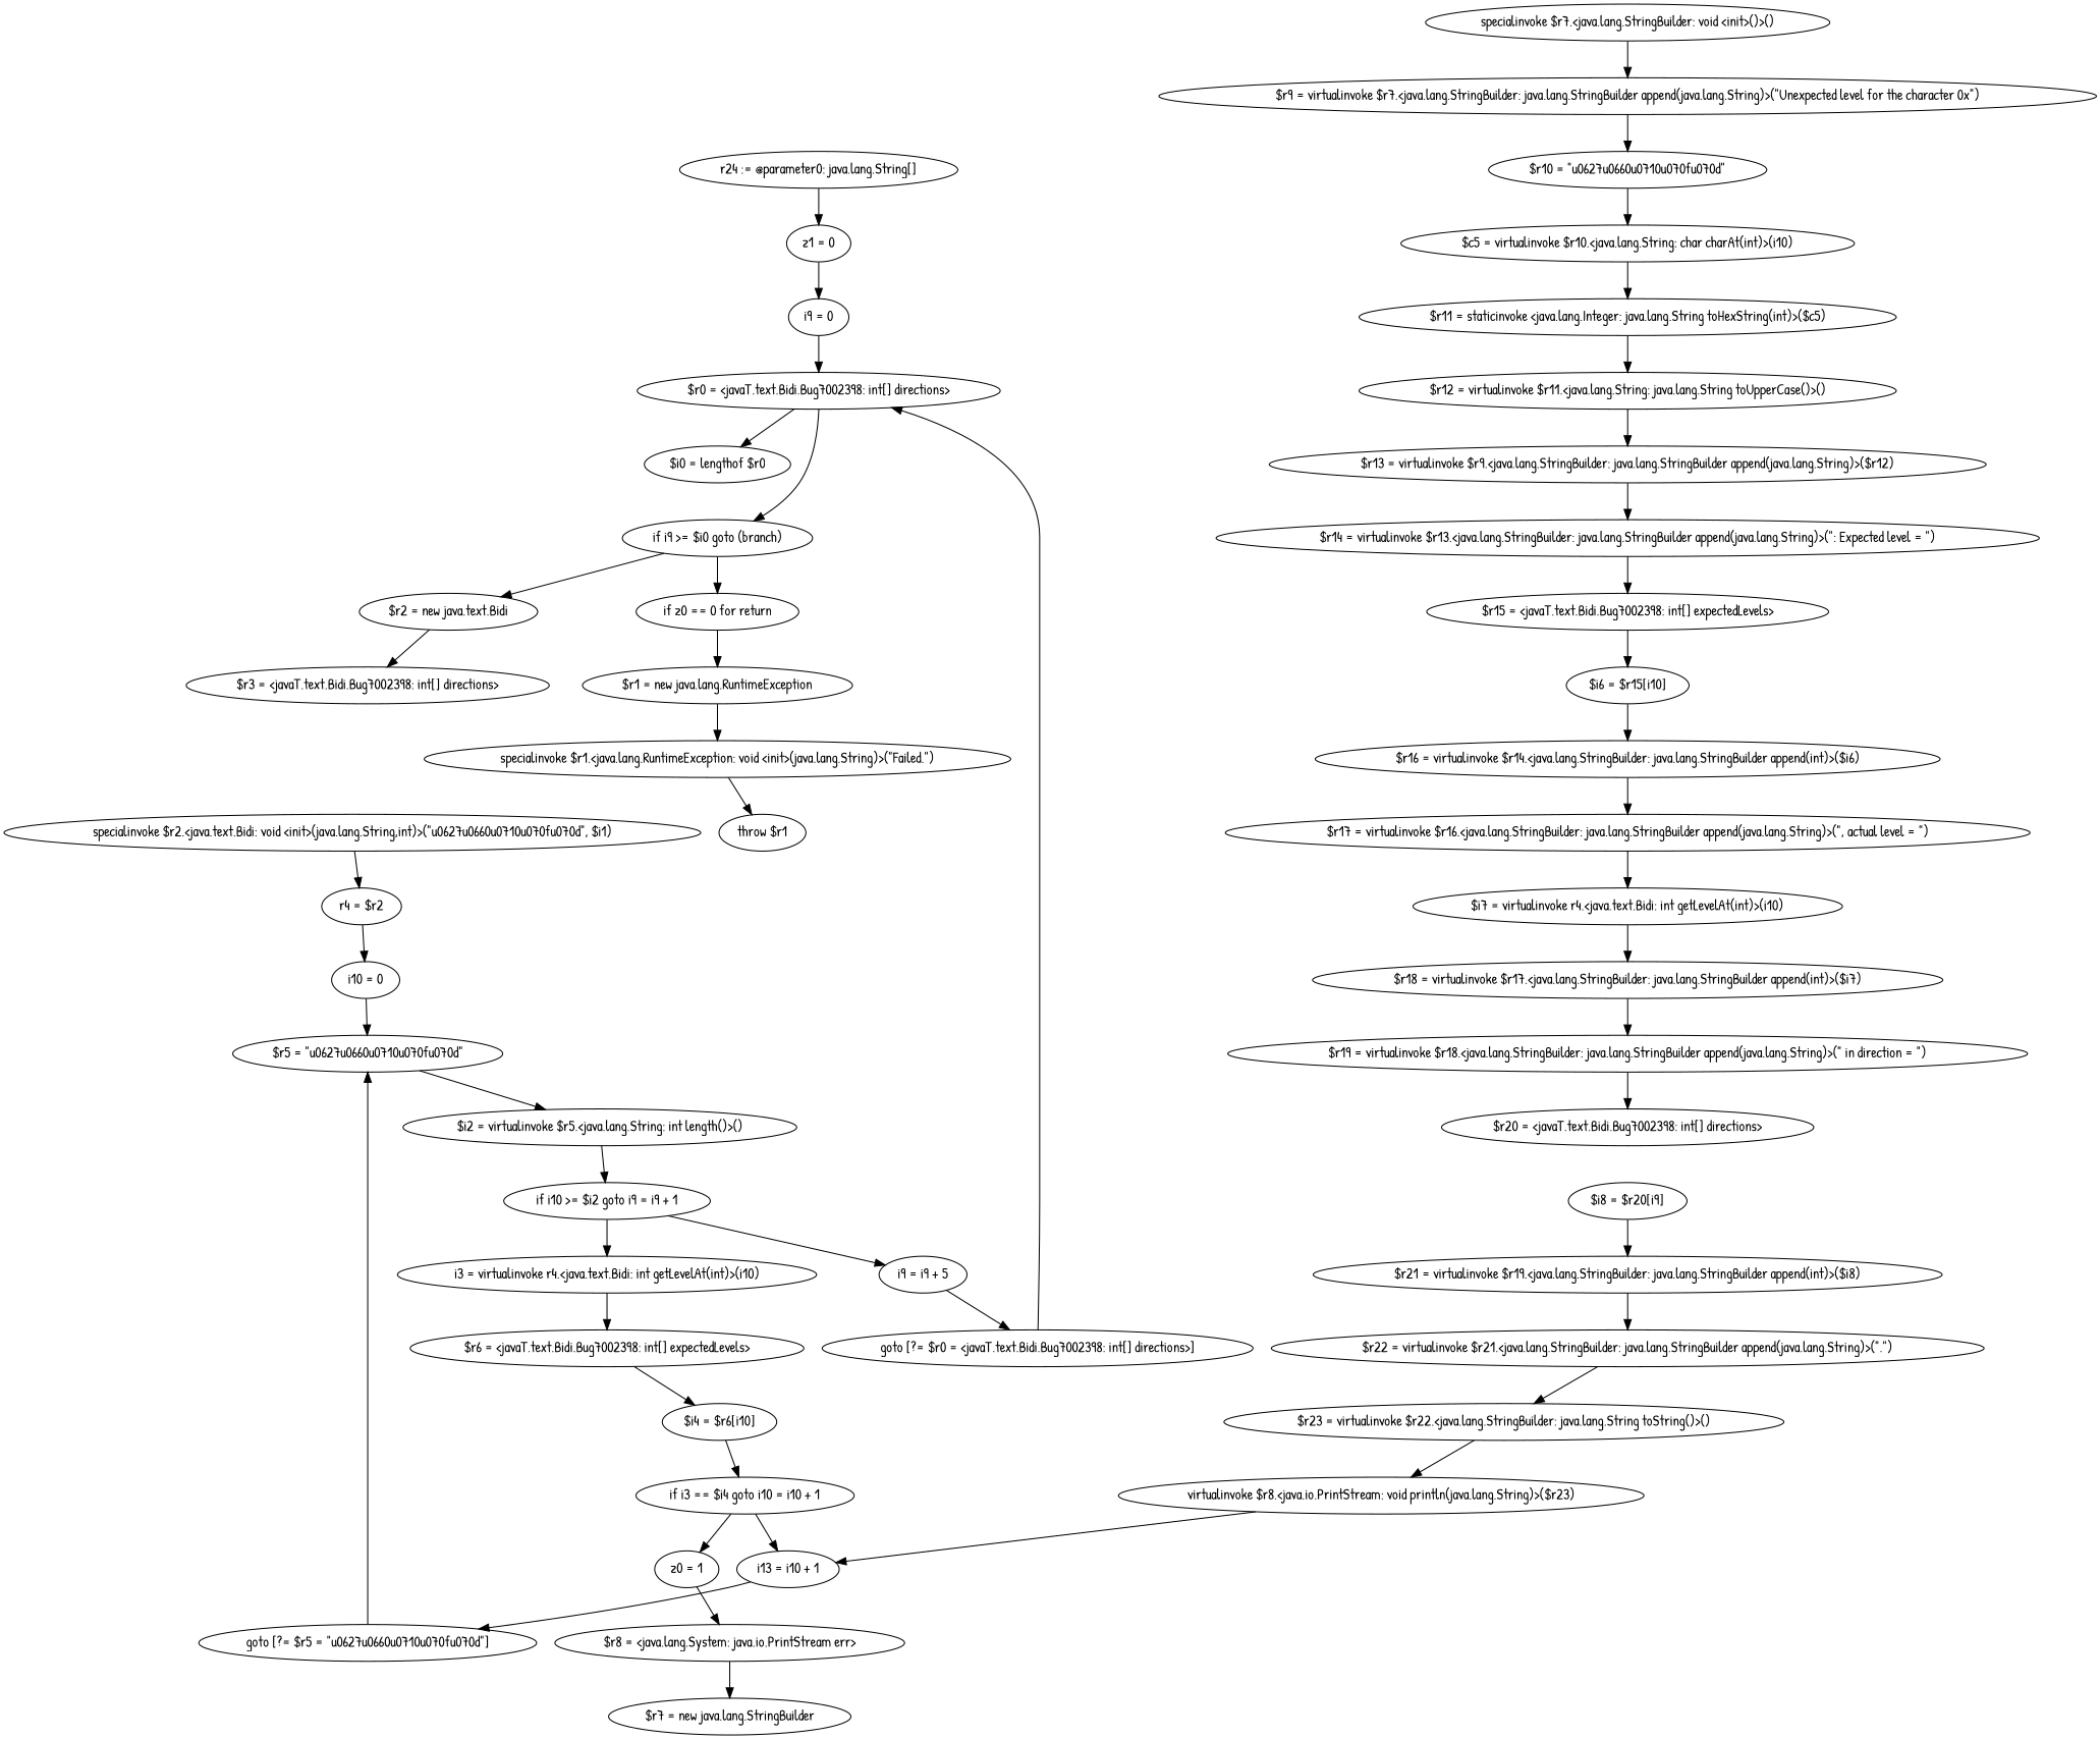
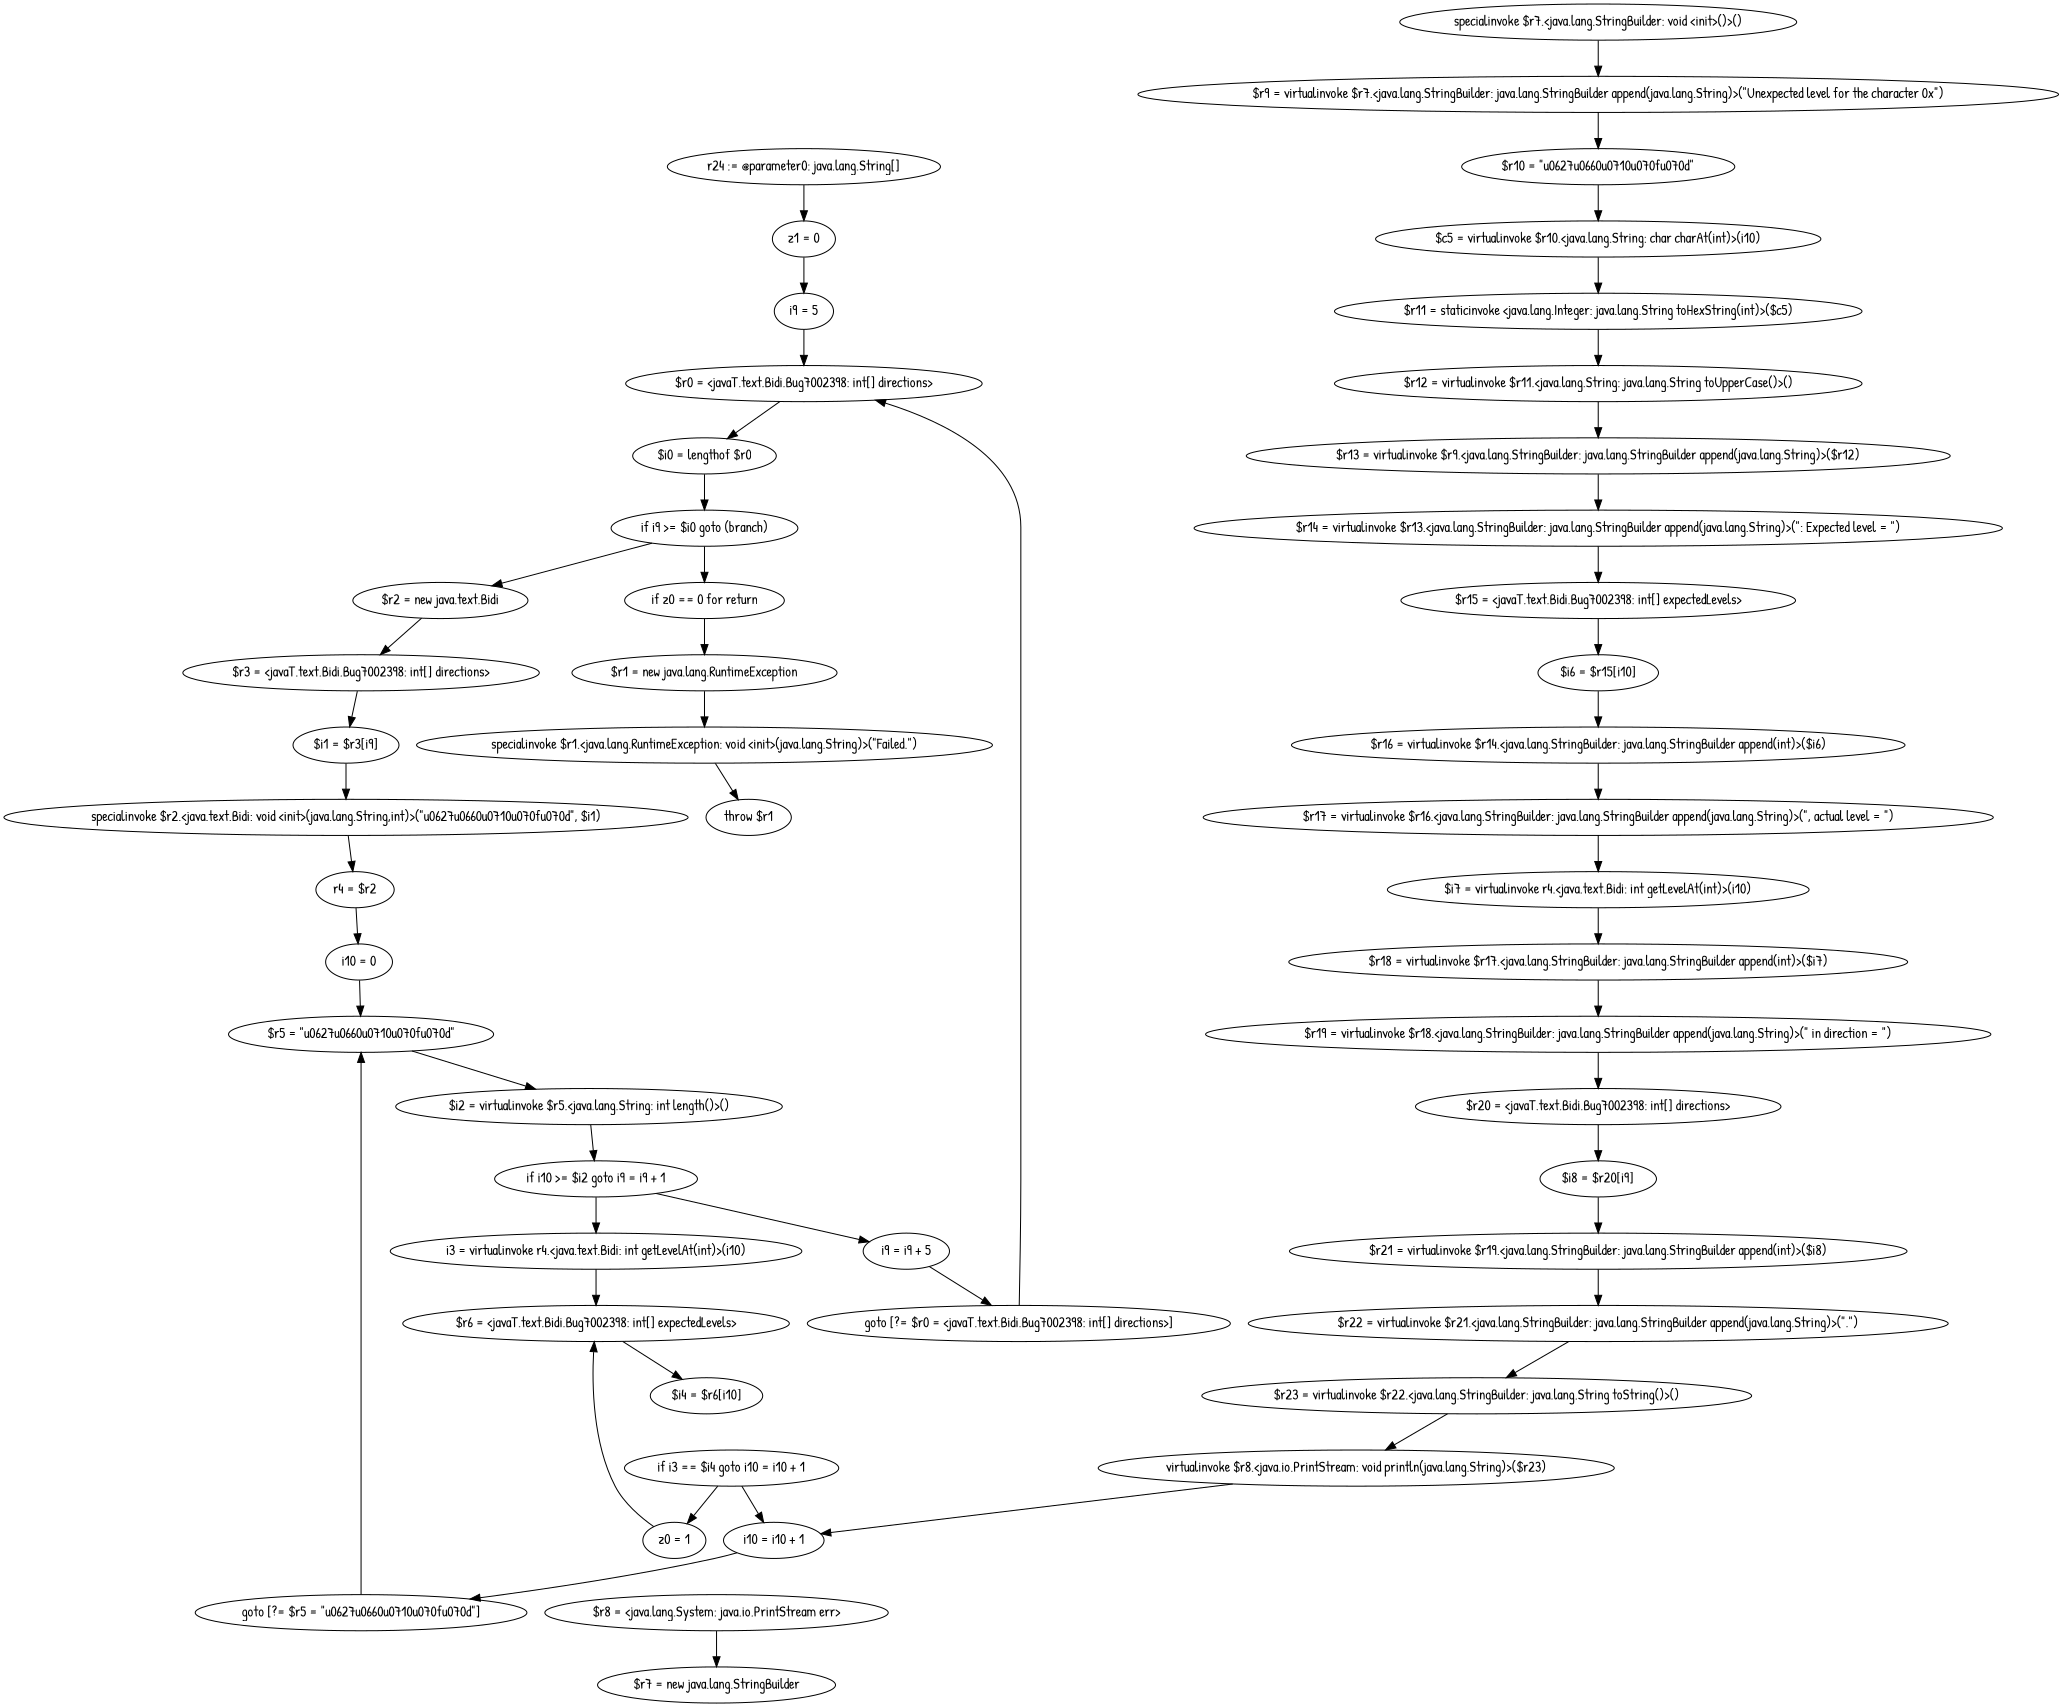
  digraph {
    fontname="Patrick Hand"
    node [fontname="Patrick Hand"]
    edge [fontname="Patrick Hand"]
    n1 [label="z1 = 0"]
    "r24 := @parameter0: java.lang.String[]"
-   "i9 = 0"
+   "i9 = 0" [label="i9 = 5"]
    "$r0 = <javaT.text.Bidi.Bug7002398: int[] directions>"
    "$i0 = lengthof $r0"
    "if i9 >= $i0 goto (branch)"
    "$r2 = new java.text.Bidi"
    n8 [label="if z0 == 0 for return"]
    "$r3 = <javaT.text.Bidi.Bug7002398: int[] directions>"
    "$r1 = new java.lang.RuntimeException"
+   "$i1 = $r3[i9]"
    "specialinvoke $r2.<java.text.Bidi: void <init>(java.lang.String,int)>(\"\u0627\u0660\u0710\u070f\u070d\", $i1)"
    "r4 = $r2"
    "i10 = 0"
    "$r5 = \"\u0627\u0660\u0710\u070f\u070d\""
    "$i2 = virtualinvoke $r5.<java.lang.String: int length()>()"
    "if i10 >= $i2 goto i9 = i9 + 1"
    "i3 = virtualinvoke r4.<java.text.Bidi: int getLevelAt(int)>(i10)"
    n19 [label="i9 = i9 + 5"]
    "$r6 = <javaT.text.Bidi.Bug7002398: int[] expectedLevels>"
    "goto [?= $r0 = <javaT.text.Bidi.Bug7002398: int[] directions>]"
    "$i4 = $r6[i10]"
    "if i3 == $i4 goto i10 = i10 + 1"
    "z0 = 1"
-   "i10 = i10 + 1" [label="i13 = i10 + 1"]
+   "i10 = i10 + 1"
    "$r8 = <java.lang.System: java.io.PrintStream err>"
    "goto [?= $r5 = \"\u0627\u0660\u0710\u070f\u070d\"]"
    "$r7 = new java.lang.StringBuilder"
    "specialinvoke $r7.<java.lang.StringBuilder: void <init>()>()"
    "$r9 = virtualinvoke $r7.<java.lang.StringBuilder: java.lang.StringBuilder append(java.lang.String)>(\"Unexpected level for the character 0x\")"
    "$r10 = \"\u0627\u0660\u0710\u070f\u070d\""
    "$c5 = virtualinvoke $r10.<java.lang.String: char charAt(int)>(i10)"
    "$r11 = staticinvoke <java.lang.Integer: java.lang.String toHexString(int)>($c5)"
    "$r12 = virtualinvoke $r11.<java.lang.String: java.lang.String toUpperCase()>()"
    "$r13 = virtualinvoke $r9.<java.lang.StringBuilder: java.lang.StringBuilder append(java.lang.String)>($r12)"
    "$r14 = virtualinvoke $r13.<java.lang.StringBuilder: java.lang.StringBuilder append(java.lang.String)>(\": Expected level = \")"
    "$r15 = <javaT.text.Bidi.Bug7002398: int[] expectedLevels>"
    "$i6 = $r15[i10]"
    "$r16 = virtualinvoke $r14.<java.lang.StringBuilder: java.lang.StringBuilder append(int)>($i6)"
    "$r17 = virtualinvoke $r16.<java.lang.StringBuilder: java.lang.StringBuilder append(java.lang.String)>(\", actual level = \")"
    "$i7 = virtualinvoke r4.<java.text.Bidi: int getLevelAt(int)>(i10)"
    "$r18 = virtualinvoke $r17.<java.lang.StringBuilder: java.lang.StringBuilder append(int)>($i7)"
    "$r19 = virtualinvoke $r18.<java.lang.StringBuilder: java.lang.StringBuilder append(java.lang.String)>(\" in direction = \")"
    "$r20 = <javaT.text.Bidi.Bug7002398: int[] directions>"
    "$i8 = $r20[i9]"
    "$r21 = virtualinvoke $r19.<java.lang.StringBuilder: java.lang.StringBuilder append(int)>($i8)"
    "$r22 = virtualinvoke $r21.<java.lang.StringBuilder: java.lang.StringBuilder append(java.lang.String)>(\".\")"
    "$r23 = virtualinvoke $r22.<java.lang.StringBuilder: java.lang.String toString()>()"
    "virtualinvoke $r8.<java.io.PrintStream: void println(java.lang.String)>($r23)"
    "specialinvoke $r1.<java.lang.RuntimeException: void <init>(java.lang.String)>(\"Failed.\")"
    "throw $r1"
    n1 -> "i9 = 0"
    "r24 := @parameter0: java.lang.String[]" -> n1
    "i9 = 0" -> "$r0 = <javaT.text.Bidi.Bug7002398: int[] directions>"
    "$r0 = <javaT.text.Bidi.Bug7002398: int[] directions>" -> "$i0 = lengthof $r0"
-   "$r0 = <javaT.text.Bidi.Bug7002398: int[] directions>" -> "if i9 >= $i0 goto (branch)"
+   "$i0 = lengthof $r0" -> "if i9 >= $i0 goto (branch)"
    "if i9 >= $i0 goto (branch)" -> "$r2 = new java.text.Bidi"
    "if i9 >= $i0 goto (branch)" -> n8
    "$r2 = new java.text.Bidi" -> "$r3 = <javaT.text.Bidi.Bug7002398: int[] directions>"
    n8 -> "$r1 = new java.lang.RuntimeException"
+   "$r3 = <javaT.text.Bidi.Bug7002398: int[] directions>" -> "$i1 = $r3[i9]"
    "$r1 = new java.lang.RuntimeException" -> "specialinvoke $r1.<java.lang.RuntimeException: void <init>(java.lang.String)>(\"Failed.\")"
+   "$i1 = $r3[i9]" -> "specialinvoke $r2.<java.text.Bidi: void <init>(java.lang.String,int)>(\"\u0627\u0660\u0710\u070f\u070d\", $i1)"
    "specialinvoke $r2.<java.text.Bidi: void <init>(java.lang.String,int)>(\"\u0627\u0660\u0710\u070f\u070d\", $i1)" -> "r4 = $r2"
    "r4 = $r2" -> "i10 = 0"
    "i10 = 0" -> "$r5 = \"\u0627\u0660\u0710\u070f\u070d\""
    "$r5 = \"\u0627\u0660\u0710\u070f\u070d\"" -> "$i2 = virtualinvoke $r5.<java.lang.String: int length()>()"
    "$i2 = virtualinvoke $r5.<java.lang.String: int length()>()" -> "if i10 >= $i2 goto i9 = i9 + 1"
    "if i10 >= $i2 goto i9 = i9 + 1" -> "i3 = virtualinvoke r4.<java.text.Bidi: int getLevelAt(int)>(i10)"
    "if i10 >= $i2 goto i9 = i9 + 1" -> n19
    "i3 = virtualinvoke r4.<java.text.Bidi: int getLevelAt(int)>(i10)" -> "$r6 = <javaT.text.Bidi.Bug7002398: int[] expectedLevels>"
    n19 -> "goto [?= $r0 = <javaT.text.Bidi.Bug7002398: int[] directions>]"
    "$r6 = <javaT.text.Bidi.Bug7002398: int[] expectedLevels>" -> "$i4 = $r6[i10]"
    "goto [?= $r0 = <javaT.text.Bidi.Bug7002398: int[] directions>]" -> "$r0 = <javaT.text.Bidi.Bug7002398: int[] directions>"
-   "$i4 = $r6[i10]" -> "if i3 == $i4 goto i10 = i10 + 1"
    "if i3 == $i4 goto i10 = i10 + 1" -> "z0 = 1"
    "if i3 == $i4 goto i10 = i10 + 1" -> "i10 = i10 + 1"
-   "z0 = 1" -> "$r8 = <java.lang.System: java.io.PrintStream err>"
+   "z0 = 1" -> "$r6 = <javaT.text.Bidi.Bug7002398: int[] expectedLevels>"
    "i10 = i10 + 1" -> "goto [?= $r5 = \"\u0627\u0660\u0710\u070f\u070d\"]"
    "$r8 = <java.lang.System: java.io.PrintStream err>" -> "$r7 = new java.lang.StringBuilder"
    "goto [?= $r5 = \"\u0627\u0660\u0710\u070f\u070d\"]" -> "$r5 = \"\u0627\u0660\u0710\u070f\u070d\""
    "specialinvoke $r7.<java.lang.StringBuilder: void <init>()>()" -> "$r9 = virtualinvoke $r7.<java.lang.StringBuilder: java.lang.StringBuilder append(java.lang.String)>(\"Unexpected level for the character 0x\")"
    "$r9 = virtualinvoke $r7.<java.lang.StringBuilder: java.lang.StringBuilder append(java.lang.String)>(\"Unexpected level for the character 0x\")" -> "$r10 = \"\u0627\u0660\u0710\u070f\u070d\""
    "$r10 = \"\u0627\u0660\u0710\u070f\u070d\"" -> "$c5 = virtualinvoke $r10.<java.lang.String: char charAt(int)>(i10)"
    "$c5 = virtualinvoke $r10.<java.lang.String: char charAt(int)>(i10)" -> "$r11 = staticinvoke <java.lang.Integer: java.lang.String toHexString(int)>($c5)"
    "$r11 = staticinvoke <java.lang.Integer: java.lang.String toHexString(int)>($c5)" -> "$r12 = virtualinvoke $r11.<java.lang.String: java.lang.String toUpperCase()>()"
    "$r12 = virtualinvoke $r11.<java.lang.String: java.lang.String toUpperCase()>()" -> "$r13 = virtualinvoke $r9.<java.lang.StringBuilder: java.lang.StringBuilder append(java.lang.String)>($r12)"
    "$r13 = virtualinvoke $r9.<java.lang.StringBuilder: java.lang.StringBuilder append(java.lang.String)>($r12)" -> "$r14 = virtualinvoke $r13.<java.lang.StringBuilder: java.lang.StringBuilder append(java.lang.String)>(\": Expected level = \")"
    "$r14 = virtualinvoke $r13.<java.lang.StringBuilder: java.lang.StringBuilder append(java.lang.String)>(\": Expected level = \")" -> "$r15 = <javaT.text.Bidi.Bug7002398: int[] expectedLevels>"
    "$r15 = <javaT.text.Bidi.Bug7002398: int[] expectedLevels>" -> "$i6 = $r15[i10]"
    "$i6 = $r15[i10]" -> "$r16 = virtualinvoke $r14.<java.lang.StringBuilder: java.lang.StringBuilder append(int)>($i6)"
    "$r16 = virtualinvoke $r14.<java.lang.StringBuilder: java.lang.StringBuilder append(int)>($i6)" -> "$r17 = virtualinvoke $r16.<java.lang.StringBuilder: java.lang.StringBuilder append(java.lang.String)>(\", actual level = \")"
    "$r17 = virtualinvoke $r16.<java.lang.StringBuilder: java.lang.StringBuilder append(java.lang.String)>(\", actual level = \")" -> "$i7 = virtualinvoke r4.<java.text.Bidi: int getLevelAt(int)>(i10)"
    "$i7 = virtualinvoke r4.<java.text.Bidi: int getLevelAt(int)>(i10)" -> "$r18 = virtualinvoke $r17.<java.lang.StringBuilder: java.lang.StringBuilder append(int)>($i7)"
    "$r18 = virtualinvoke $r17.<java.lang.StringBuilder: java.lang.StringBuilder append(int)>($i7)" -> "$r19 = virtualinvoke $r18.<java.lang.StringBuilder: java.lang.StringBuilder append(java.lang.String)>(\" in direction = \")"
    "$r19 = virtualinvoke $r18.<java.lang.StringBuilder: java.lang.StringBuilder append(java.lang.String)>(\" in direction = \")" -> "$r20 = <javaT.text.Bidi.Bug7002398: int[] directions>"
+   "$r20 = <javaT.text.Bidi.Bug7002398: int[] directions>" -> "$i8 = $r20[i9]"
    "$i8 = $r20[i9]" -> "$r21 = virtualinvoke $r19.<java.lang.StringBuilder: java.lang.StringBuilder append(int)>($i8)"
    "$r21 = virtualinvoke $r19.<java.lang.StringBuilder: java.lang.StringBuilder append(int)>($i8)" -> "$r22 = virtualinvoke $r21.<java.lang.StringBuilder: java.lang.StringBuilder append(java.lang.String)>(\".\")"
    "$r22 = virtualinvoke $r21.<java.lang.StringBuilder: java.lang.StringBuilder append(java.lang.String)>(\".\")" -> "$r23 = virtualinvoke $r22.<java.lang.StringBuilder: java.lang.String toString()>()"
    "$r23 = virtualinvoke $r22.<java.lang.StringBuilder: java.lang.String toString()>()" -> "virtualinvoke $r8.<java.io.PrintStream: void println(java.lang.String)>($r23)"
    "virtualinvoke $r8.<java.io.PrintStream: void println(java.lang.String)>($r23)" -> "i10 = i10 + 1"
    "specialinvoke $r1.<java.lang.RuntimeException: void <init>(java.lang.String)>(\"Failed.\")" -> "throw $r1"
  }
